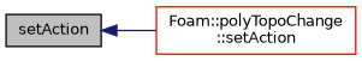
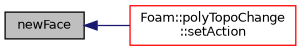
  digraph {
    rankdir=LR
    node [fontname=Helvetica fontsize=10 shape=record]
-   n1 [color=black fillcolor=grey75 fontcolor=black height=0.2 label=setAction style=filled width=0.4]
+   n1 [color=black fillcolor=grey75 fontcolor=black height=0.2 label=newFace style=filled width=0.4]
    n2 [color=red height=0.2 label="Foam::polyTopoChange\l::setAction" width=0.4]
    n1 -> n2 [color=midnightblue dir=back fontname=Helvetica fontsize=10 labelfontname=Helvetica labelfontsize=10 style=solid]
  }
